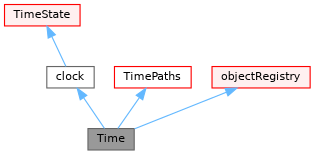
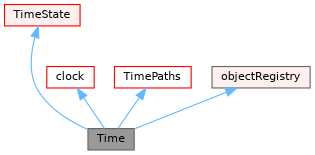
  digraph {
    node [color=red fillcolor=white fontname=Helvetica fontsize=10 shape=box style=filled]
    edge [color=steelblue1 dir=back fontname=Helvetica fontsize=10 labelfontname=Helvetica labelfontsize=10 style=solid]
    n1 [color=gray40 fillcolor=grey60 fontcolor=black height=0.2 label=Time width=0.4]
-   n2 [color=gray40 height=0.2 label=clock width=0.4]
+   n2 [height=0.2 label=clock width=0.4]
    n3 [height=0.2 label=TimePaths width=0.4]
-   n4 [fillcolor="#FFF0F0" height=0.2 label=objectRegistry width=0.4]
+   n4 [color=gray40 fillcolor="#FFF0F0" height=0.2 label=objectRegistry width=0.4]
    n5 [fillcolor="#FFF0F0" height=0.2 label=TimeState width=0.4]
    n2 -> n1
    n3 -> n1
    n4 -> n1
-   n5 -> n2
+   n5 -> n1
  }
